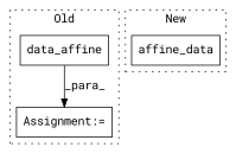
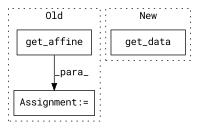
  digraph {
    fontname="Roboto Mono"
    node [a=32 shape=box fontname="Roboto Mono"]
-   n1 [l=12 label=data_affine s=733]
+   n1 [l=12 label=get_affine s=733]
    n2 [a=7 l=1 label="Assignment:=" s=695]
-   n3 [l=10 label=affine_data s=572]
+   n3 [l=10 label=get_data s=572]
    subgraph cluster_1 {
      label=Old
      style=dotted
      n1
      n2
    }
    subgraph cluster_2 {
      label=New
      style=dotted
      n3
    }
    n1 -> n2 [label=_para_ fontname="Roboto Mono"]
  }
